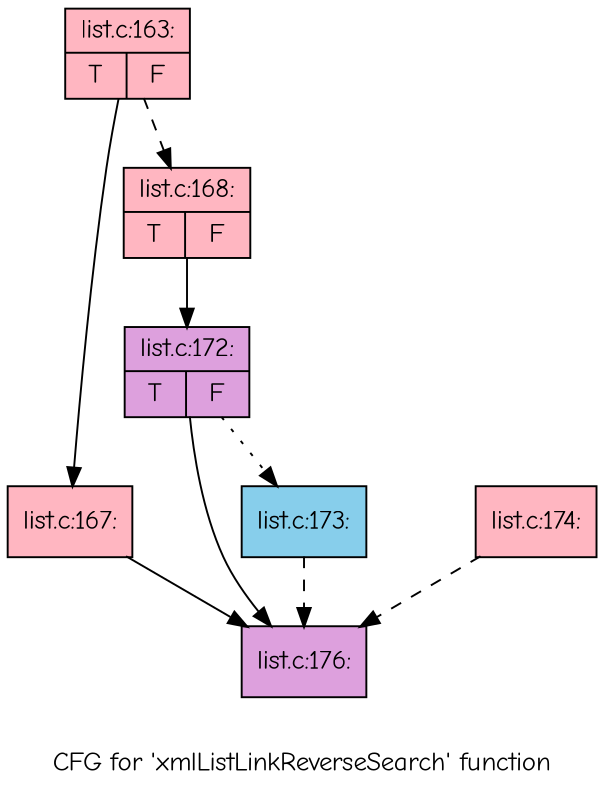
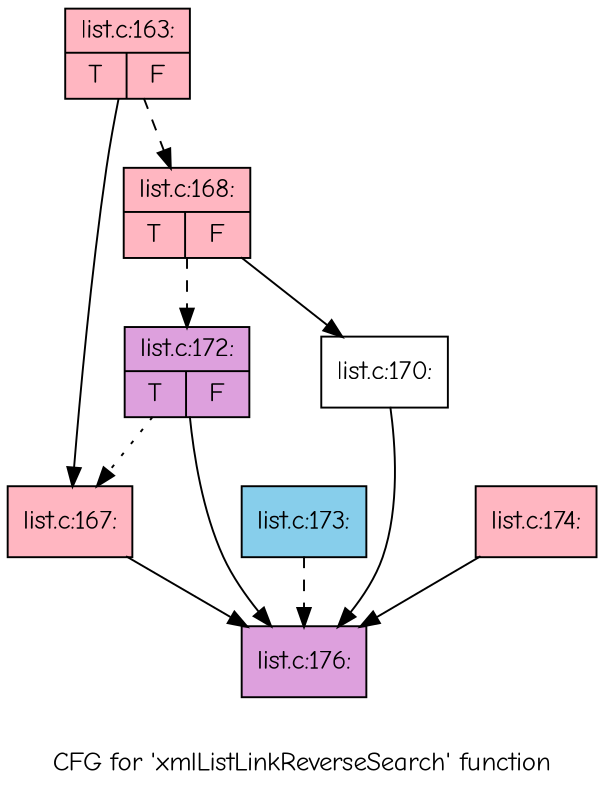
  digraph {
    fontname="Comic Neue"
    label="CFG for 'xmlListLinkReverseSearch' function"
    node [fillcolor=lightpink fontname="Comic Neue" shape=record style=filled]
    edge [fontname="Comic Neue" style=solid]
    n1 [label="{list.c:163:|{<s0>T|<s1>F}}"]
    n2 [label="{list.c:167:}"]
    n3 [label="{list.c:168:|{<s0>T|<s1>F}}"]
    n4 [fillcolor=plum label="{list.c:176:}"]
+   n5 [fillcolor=white label="{list.c:170:}"]
    n6 [fillcolor=plum label="{list.c:172:|{<s0>T|<s1>F}}"]
    n7 [fillcolor=skyblue label="{list.c:173:}"]
    n8 [label="{list.c:174:}"]
    n1 -> n2
    n1 -> n3 [style=dashed]
    n2 -> n4
-   n3 -> n6
+   n3 -> n5
+   n3 -> n6 [style=dashed]
+   n5 -> n4
    n6 -> n4
-   n6 -> n7 [style=dotted]
+   n6 -> n2 [style=dotted]
    n7 -> n4 [style=dashed]
-   n8 -> n4 [style=dashed]
+   n8 -> n4
  }
